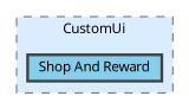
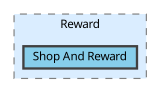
  digraph {
    compound=true
    rankdir=LR
    fontname="Noto Sans"
    n1 [color=grey25 fillcolor=skyblue fontname="Noto Sans" fontsize=10 height=0.2 label="Shop And Reward" shape=box style="filled,bold" width=0.4]
    subgraph cluster_1 {
      bgcolor="#daedff"
      fontsize=10
-     label=CustomUi
+     label=Reward
      pencolor=grey50
      style="filled,dashed"
      n1
    }
  }
